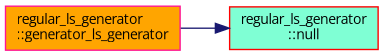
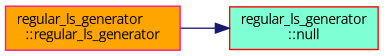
  digraph {
    rankdir=LR
    fontname="Open Sans"
    node [fontname="Open Sans" fontsize=10 shape=record style=filled]
-   n1 [color=deeppink fillcolor=orange fontcolor=black height=0.2 label="regular_ls_generator\l::generator_ls_generator" width=0.4]
+   n1 [color=deeppink fillcolor=orange fontcolor=black height=0.2 label="regular_ls_generator\l::regular_ls_generator" width=0.4]
    n2 [color=red fillcolor=aquamarine height=0.2 label="regular_ls_generator\l::null" width=0.4]
    n1 -> n2 [color=midnightblue fontname="Open Sans" fontsize=10 labelfontname=Helvetica labelfontsize=10 style=solid]
  }
